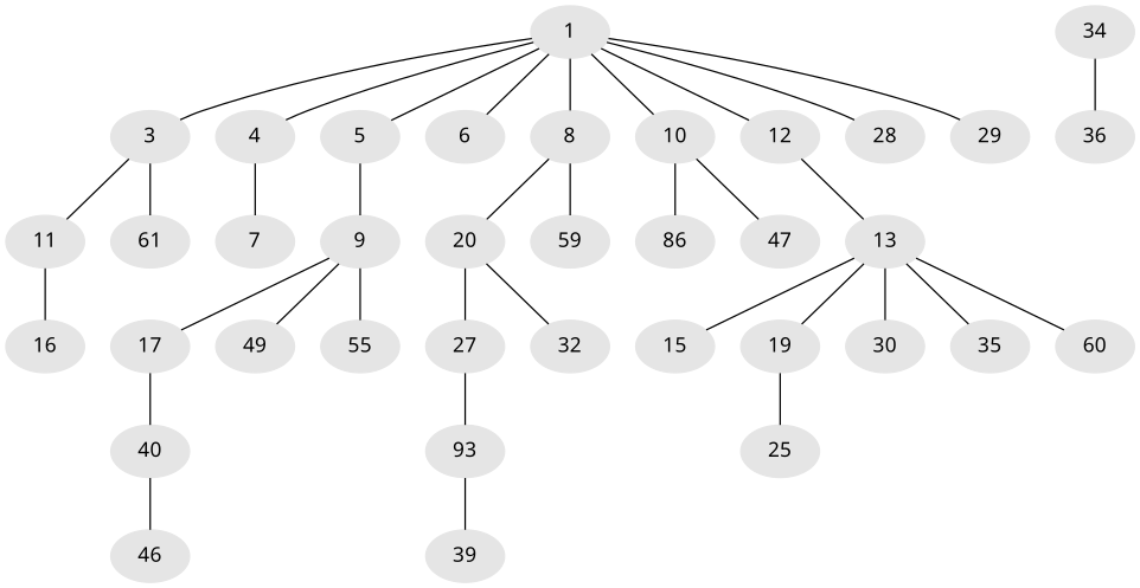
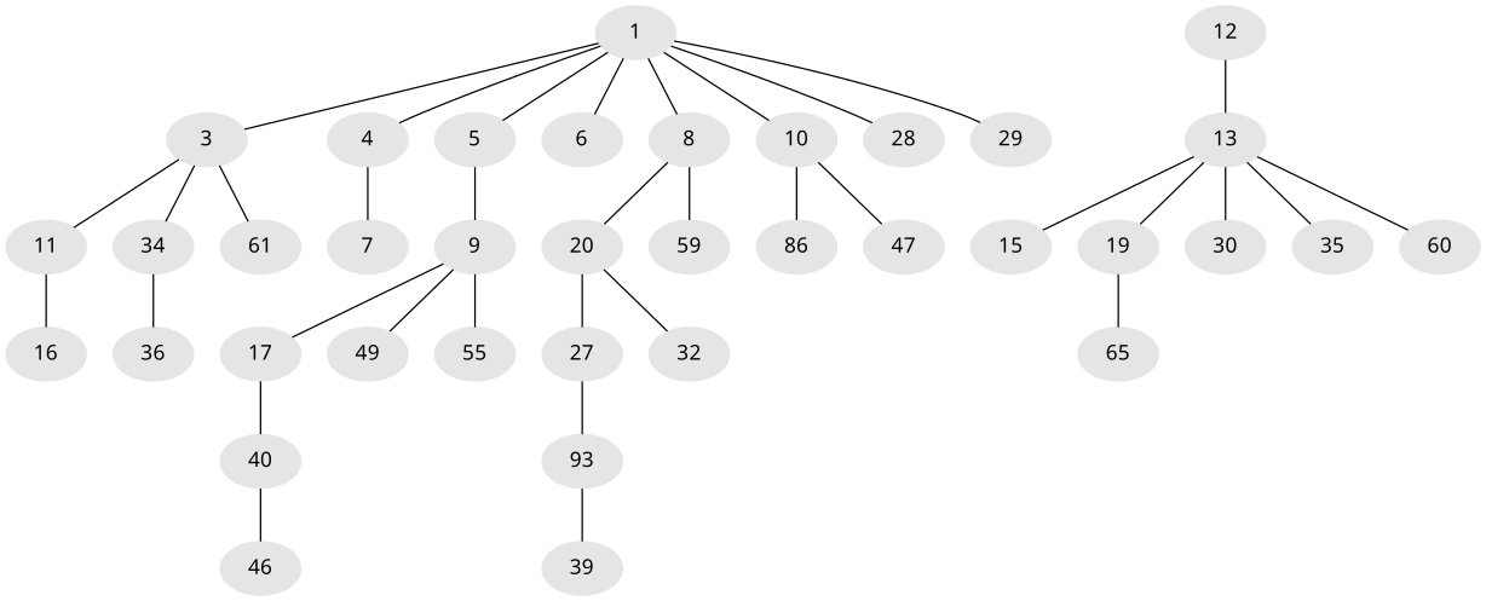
  graph {
    fontname="Noto Sans"
    node [color=gray90 fontname="Noto Sans" style=filled]
    edge [fontname="Noto Sans"]
    1 [super="+2"]
    3
    4
    5
    6 [super="+56"]
    8
    10 [super="+23+21"]
    12 [super="+14"]
    28
    29
    11 [super="+38+37"]
    34
    61
    7 [super="+22"]
    9 [super="+31+18"]
    20 [super="+57+24"]
    59
    n18 [label=86]
    47
    13
    16 [super="+58+51"]
    36
    17 [super="+62"]
    49
    55
    40 [super="+42"]
    27
    32 [super="+41"]
    15 [super="+48"]
    19
    30
    35 [super="+43"]
    60
-   25
+   25 [label=65]
    46
    n36 [label=93]
    39 [super="+53+54"]
    1 -- 3
    1 -- 4
    1 -- 5
    1 -- 6
    1 -- 8
    1 -- 10
-   1 -- 12
    1 -- 28
    1 -- 29
    3 -- 11
+   3 -- 34
    3 -- 61
    4 -- 7
    5 -- 9
    8 -- 20
    8 -- 59
    10 -- n18
    10 -- 47
    12 -- 13
    11 -- 16
    34 -- 36
    9 -- 17
    9 -- 49
    9 -- 55
    20 -- 27
    20 -- 32
    13 -- 15
    13 -- 19
    13 -- 30
    13 -- 35
    13 -- 60
    17 -- 40
    40 -- 46
    27 -- n36
    19 -- 25
    n36 -- 39
  }
